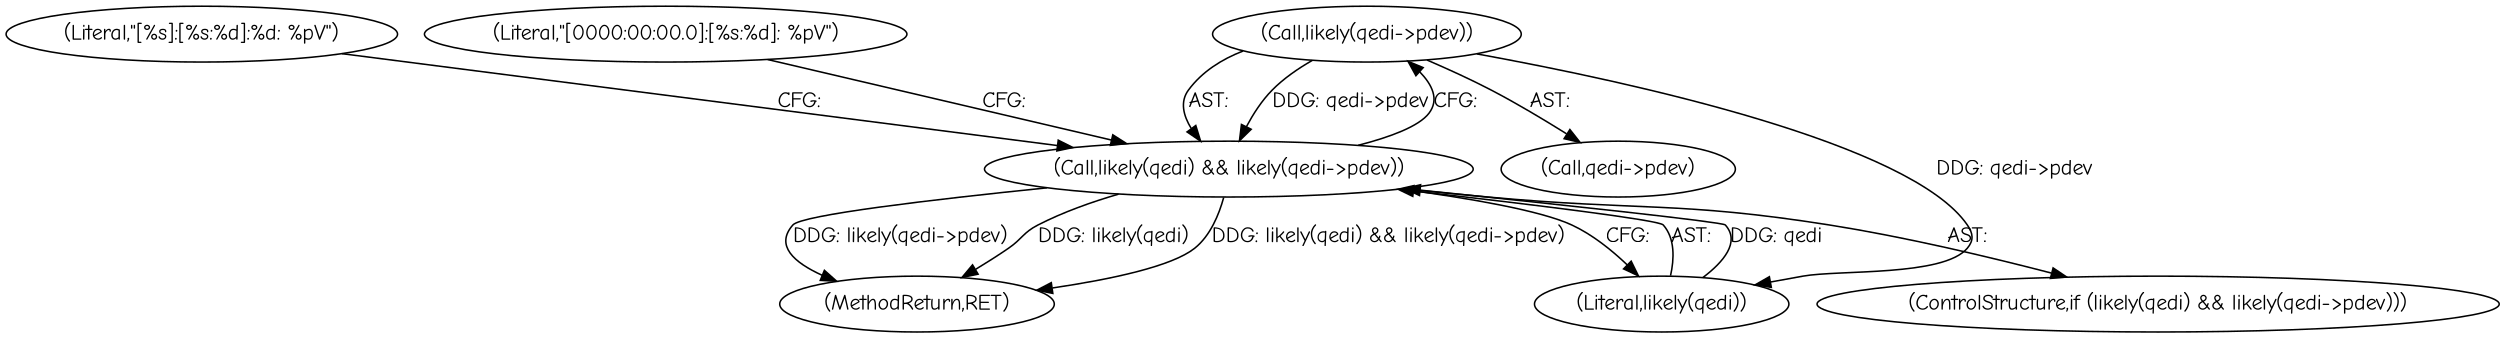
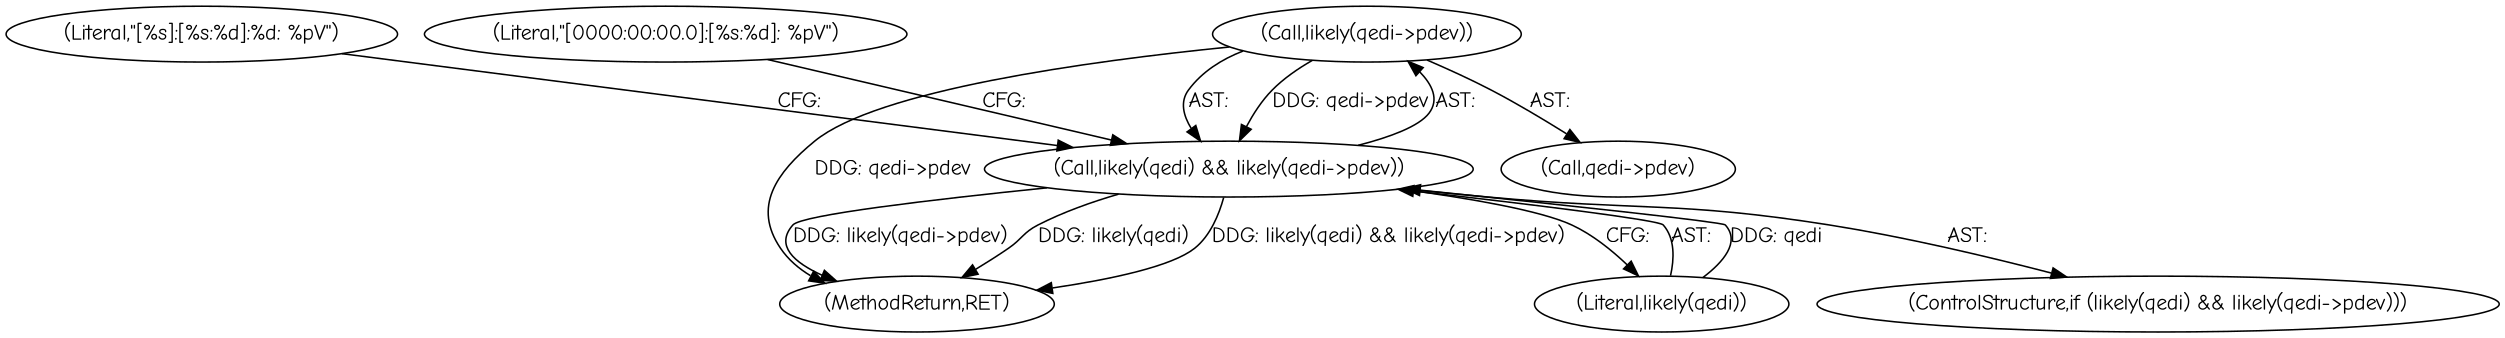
  digraph {
    fontname="Comic Neue"
    node [fontname="Comic Neue"]
    edge [fontname="Comic Neue"]
    n1 [label="(Call,likely(qedi->pdev))"]
    n2 [label="(Call,likely(qedi) && likely(qedi->pdev))"]
    n3 [label="(MethodReturn,RET)"]
    n4 [label="(Call,qedi->pdev)"]
    n5 [label="(ControlStructure,if (likely(qedi) && likely(qedi->pdev)))"]
    n6 [label="(Literal,likely(qedi))"]
    n7 [label="(Literal,\"[%s]:[%s:%d]:%d: %pV\")"]
    n8 [label="(Literal,\"[0000:00:00.0]:[%s:%d]: %pV\")"]
    n1 -> n2 [label="AST: "]
    n1 -> n2 [label="DDG: qedi->pdev"]
-   n1 -> n6 [label="DDG: qedi->pdev"]
+   n1 -> n3 [label="DDG: qedi->pdev"]
    n1 -> n4 [label="AST: "]
-   n2 -> n1 [label="CFG: "]
+   n2 -> n1 [label="AST: "]
    n2 -> n3 [label="DDG: likely(qedi) && likely(qedi->pdev)"]
    n2 -> n3 [label="DDG: likely(qedi->pdev)"]
    n2 -> n3 [label="DDG: likely(qedi)"]
    n2 -> n5 [label="AST: "]
    n2 -> n6 [label="CFG: "]
    n6 -> n2 [label="AST: "]
    n6 -> n2 [label="DDG: qedi"]
    n7 -> n2 [label="CFG: "]
    n8 -> n2 [label="CFG: "]
  }
